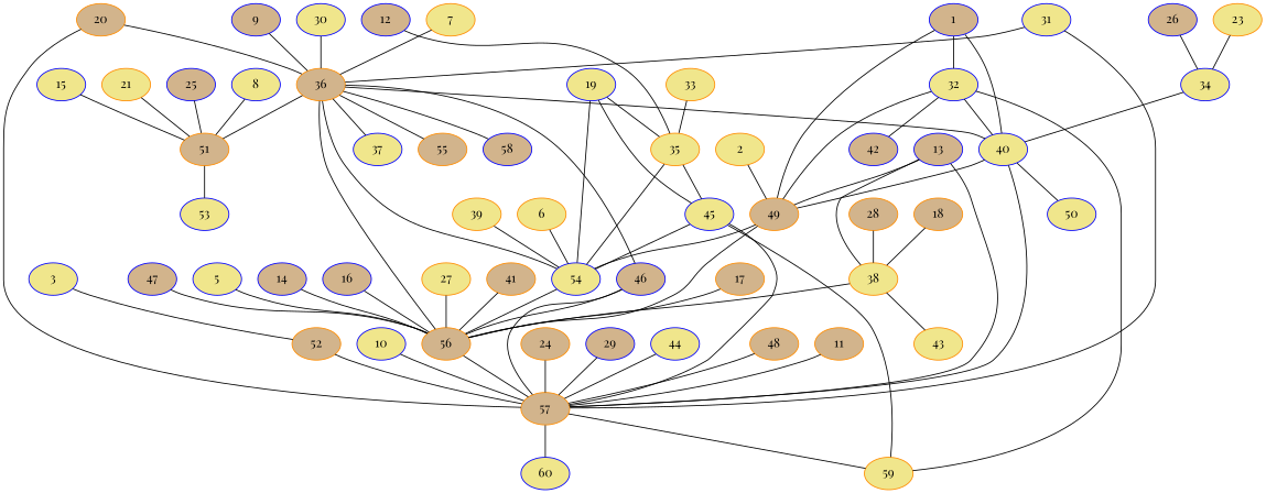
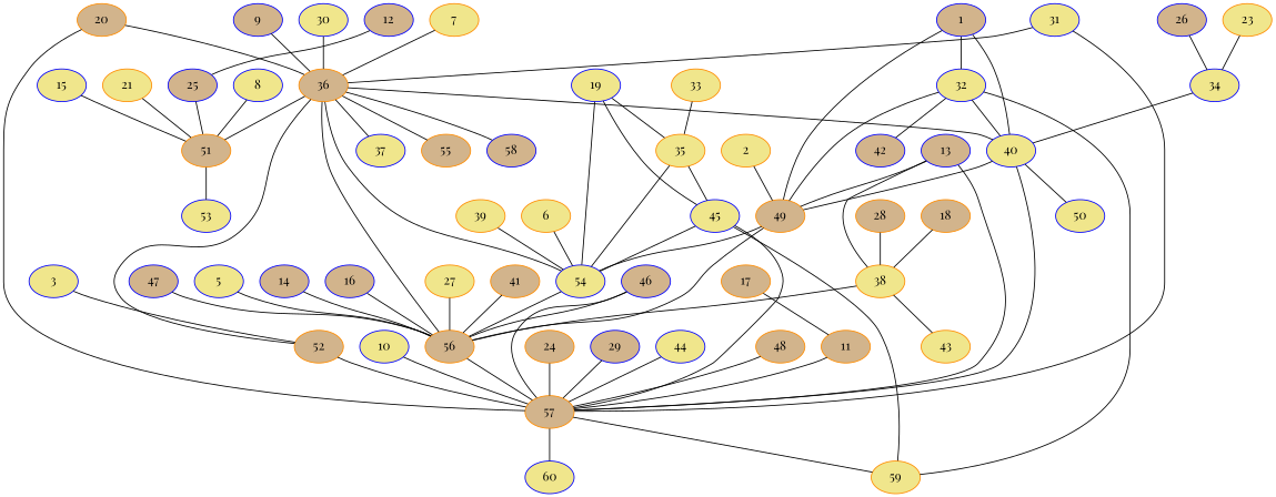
  graph {
    fontname="Playfair Display"
    node [color=blue fillcolor=khaki fontname="Playfair Display" style=filled]
    edge [fontname="Playfair Display" weight=1.0]
    1 [fillcolor=tan]
    32
    40
    49 [color=darkorange fillcolor=tan]
    42 [fillcolor=tan]
    59 [color=darkorange]
    57 [color=darkorange fillcolor=tan]
    50
    56 [color=darkorange fillcolor=tan]
    54
    2 [color=darkorange]
    52 [color=darkorange fillcolor=tan]
    3
    51 [color=darkorange fillcolor=tan]
    53
    5
    6 [color=darkorange]
    7 [color=darkorange]
    36 [color=darkorange fillcolor=tan]
    37
    55 [color=darkorange fillcolor=tan]
    58 [fillcolor=tan]
    8
    9 [fillcolor=tan]
    10
    60
    11 [color=darkorange fillcolor=tan]
    12 [fillcolor=tan]
    35 [color=darkorange]
    45
    13 [fillcolor=tan]
    38 [color=darkorange]
    43 [color=darkorange]
    14 [fillcolor=tan]
    15
    16 [fillcolor=tan]
    17 [color=darkorange fillcolor=tan]
    18 [color=darkorange fillcolor=tan]
    19
    20 [color=darkorange fillcolor=tan]
    21 [color=darkorange]
    23 [color=darkorange]
    34
    24 [color=darkorange fillcolor=tan]
    25 [fillcolor=tan]
    26 [fillcolor=tan]
    27 [color=darkorange]
    28 [color=darkorange fillcolor=tan]
    29 [fillcolor=tan]
    30
    31
    33 [color=darkorange]
    39 [color=darkorange]
    41 [color=darkorange fillcolor=tan]
    44
    46 [fillcolor=tan]
    47 [fillcolor=tan]
    48 [color=darkorange fillcolor=tan]
    1 -- 32 [weight=2.0]
    1 -- 40 [weight=2.0]
    1 -- 49
    32 -- 40 [weight=4.0]
    32 -- 49 [weight=2.0]
    32 -- 42
    32 -- 59
    40 -- 49 [weight=2.0]
    40 -- 57
    40 -- 50
    49 -- 56
    49 -- 54
    57 -- 59
    57 -- 60
    56 -- 57
    54 -- 56
    2 -- 49
    52 -- 57 [weight=5.0]
    3 -- 52
    51 -- 53
    5 -- 56
    6 -- 54
    7 -- 36
    36 -- 40
    36 -- 56 [weight=3.0]
    36 -- 54
-   36 -- 46
+   36 -- 52
    36 -- 51 [weight=5.0]
    36 -- 37
    36 -- 55
    36 -- 58
    8 -- 51
    9 -- 36
    10 -- 57
    11 -- 57
-   12 -- 35
+   12 -- 25
    35 -- 54 [weight=3.0]
    35 -- 45
    45 -- 59
    45 -- 57
    45 -- 54 [weight=3.0]
    13 -- 49
    13 -- 57
    13 -- 38
    38 -- 56 [weight=5.0]
    38 -- 43
    14 -- 56
    15 -- 51
    16 -- 56
-   17 -- 56
+   17 -- 11
    18 -- 38
    19 -- 54 [weight=3.0]
    19 -- 35
    19 -- 45
    20 -- 57
    20 -- 36
    21 -- 51
    23 -- 34
    34 -- 40
    24 -- 57
    25 -- 51
    26 -- 34
    27 -- 56
    28 -- 38
    29 -- 57
    30 -- 36
    31 -- 57
    31 -- 36
    33 -- 35
    39 -- 54
    41 -- 56
    44 -- 57
    46 -- 57
    46 -- 56
    47 -- 56
    48 -- 57
  }
